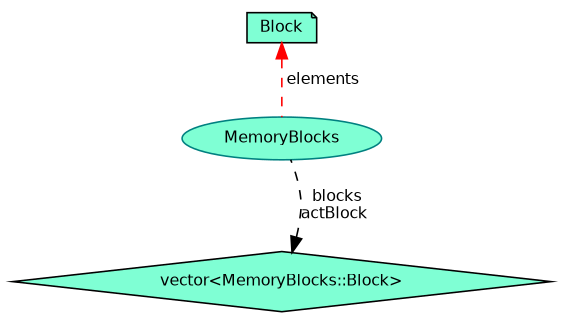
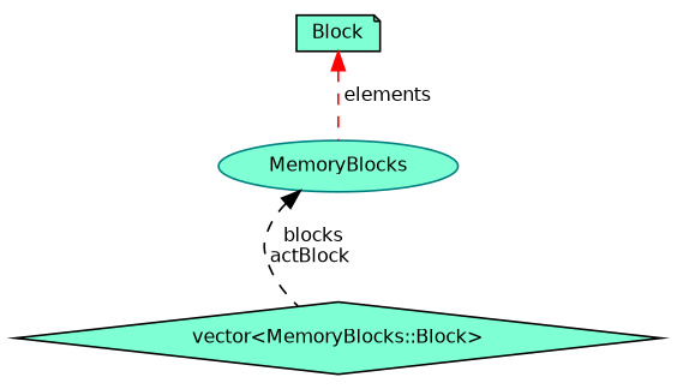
  digraph {
    node [color=black fillcolor=aquamarine fontname=Helvetica fontsize=10 style=filled]
    edge [dir=back fontname=Helvetica fontsize=10 labelfontname=Helvetica labelfontsize=10 style=dashed]
    n1 [color=teal fontcolor=black height=0.2 label=MemoryBlocks shape=ellipse width=0.4]
    n2 [height=0.2 label="vector\<MemoryBlocks::Block\>" shape=diamond width=0.4]
    n3 [height=0.2 label=Block shape=note width=0.4]
-   n2 -> n1 [color=black label=" blocks\nactBlock"]
+   n1 -> n2 [color=black label=" blocks\nactBlock"]
    n3 -> n1 [color=red label=" elements"]
  }
